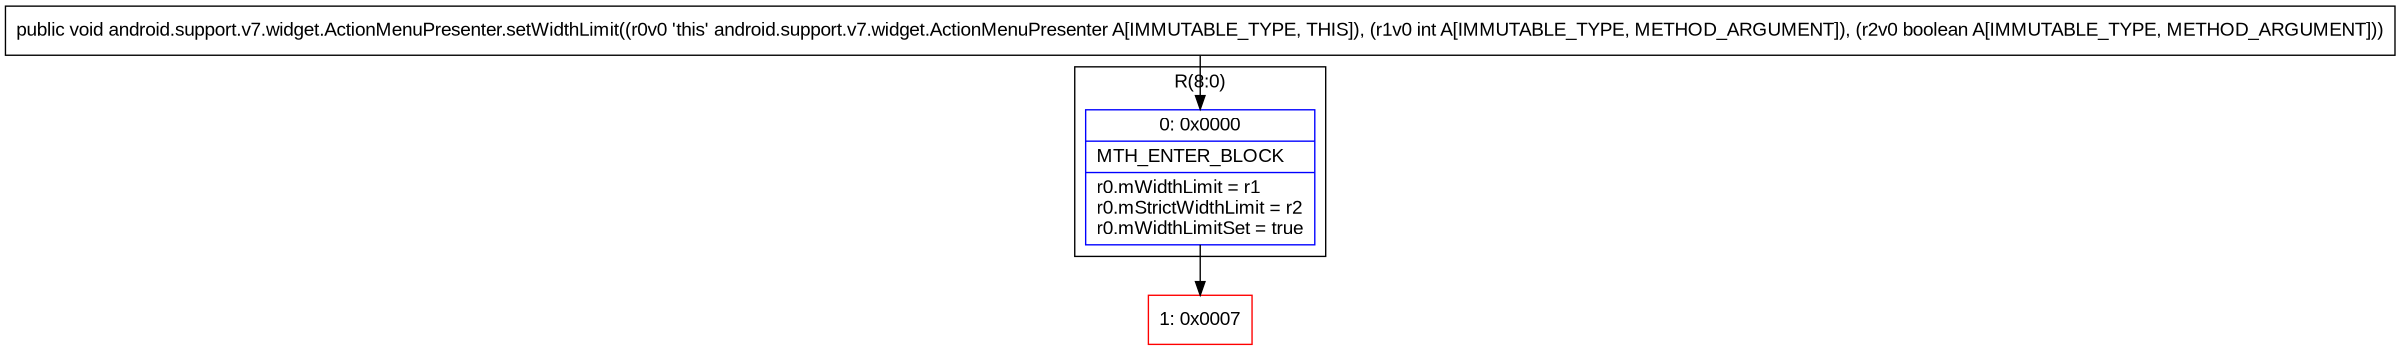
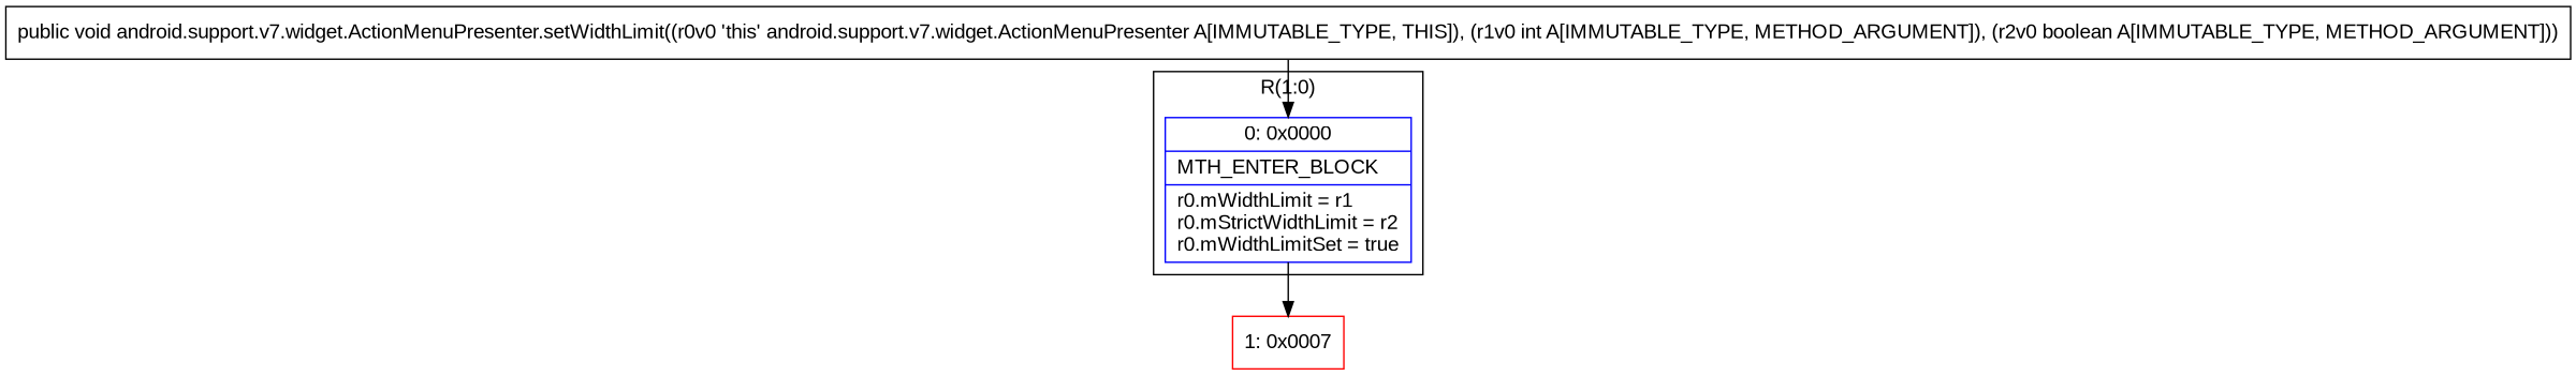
  digraph {
    fontname="Liberation Sans"
    node [shape=record fontname="Liberation Sans"]
    edge [fontname="Liberation Sans"]
    n1 [color=blue label="{0\:\ 0x0000|MTH_ENTER_BLOCK\l|r0.mWidthLimit = r1\lr0.mStrictWidthLimit = r2\lr0.mWidthLimitSet = true\l}"]
    n2 [color=red label="{1\:\ 0x0007}"]
    n3 [label="{public void android.support.v7.widget.ActionMenuPresenter.setWidthLimit((r0v0 'this' android.support.v7.widget.ActionMenuPresenter A[IMMUTABLE_TYPE, THIS]), (r1v0 int A[IMMUTABLE_TYPE, METHOD_ARGUMENT]), (r2v0 boolean A[IMMUTABLE_TYPE, METHOD_ARGUMENT])) }"]
    subgraph cluster_1 {
-     label="R(8:0)"
+     label="R(1:0)"
      n1
    }
    n1 -> n2
    n3 -> n1
  }
